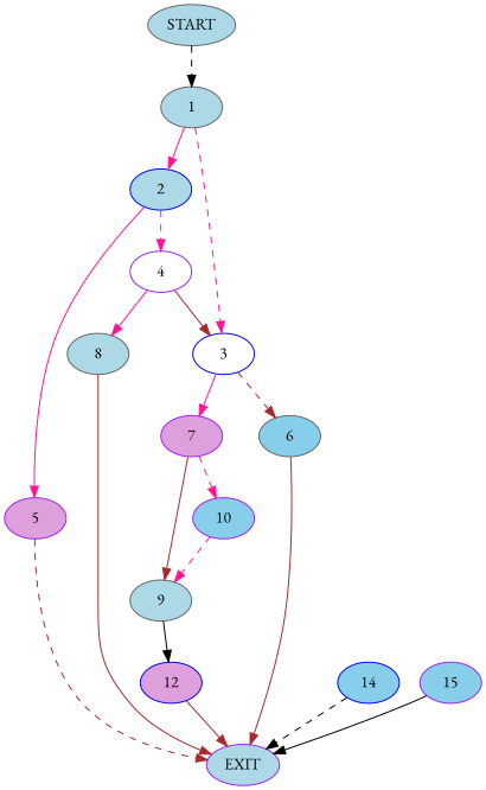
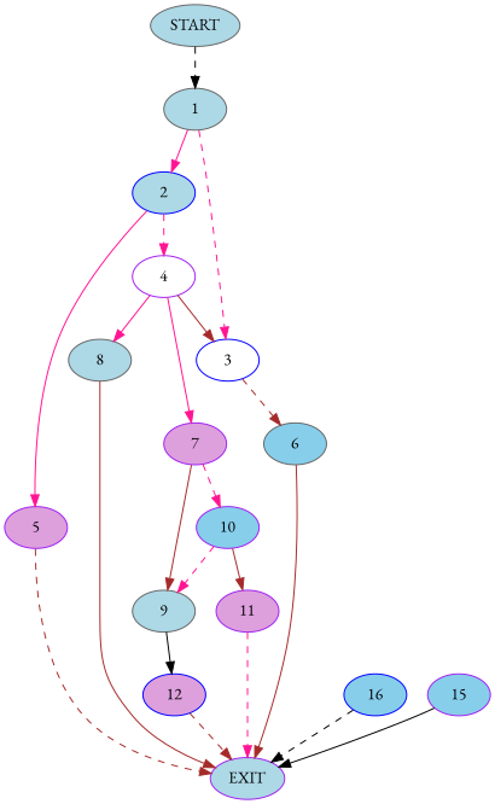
  digraph {
    fontname="EB Garamond"
    node [color=purple fillcolor=lightblue fontname="EB Garamond" style=filled]
    edge [color=deeppink fontname="EB Garamond" style=solid]
    n1 [color=gray40 label=START]
    1 [color=gray40]
    2 [color=blue]
    3 [color=blue fillcolor=white]
    n5 [label=EXIT]
    4 [fillcolor=white]
    5 [fillcolor=plum]
    6 [color=gray40 fillcolor=skyblue]
    7 [fillcolor=plum]
    8 [color=gray40]
    9 [color=gray40]
    10 [fillcolor=skyblue]
    12 [color=blue fillcolor=plum]
-   14 [color=blue fillcolor=skyblue]
+   11 [fillcolor=plum]
+   14 [color=blue fillcolor=skyblue label=16]
    15 [fillcolor=skyblue]
    n1 -> 1 [color=black style=dashed]
    1 -> 2
    1 -> 3 [style=dashed]
    2 -> 4 [style=dashed]
    2 -> 5
    3 -> 6 [color=brown style=dashed]
-   3 -> 7
+   4 -> 7
    4 -> 3 [color=brown]
    4 -> 8
    5 -> n5 [color=brown style=dashed]
    6 -> n5 [color=brown]
    7 -> 9 [color=brown]
    7 -> 10 [style=dashed]
    8 -> n5 [color=brown]
    9 -> 12 [color=black]
    10 -> 9 [style=dashed]
-   12 -> n5 [color=brown]
+   10 -> 11 [color=brown]
+   12 -> n5 [color=brown style=dashed]
+   11 -> n5 [style=dashed]
    14 -> n5 [color=black style=dashed]
    15 -> n5 [color=black]
  }
